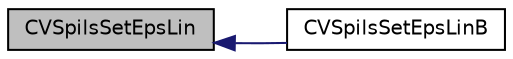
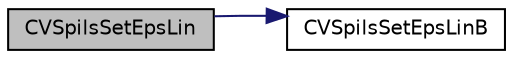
  digraph {
    rankdir=LR
    node [color=black fontname=Helvetica fontsize=10 shape=record style=filled]
    n1 [fillcolor=grey75 fontcolor=black height=0.2 label=CVSpilsSetEpsLin width=0.4]
    n2 [fillcolor=white height=0.2 label=CVSpilsSetEpsLinB width=0.4]
-   n1 -> n2 [color=midnightblue dir=back fontname=Helvetica fontsize=10 labelfontname=Helvetica labelfontsize=10 style=solid]
+   n2 -> n1 [color=midnightblue dir=back fontname=Helvetica fontsize=10 labelfontname=Helvetica labelfontsize=10 style=solid]
  }
